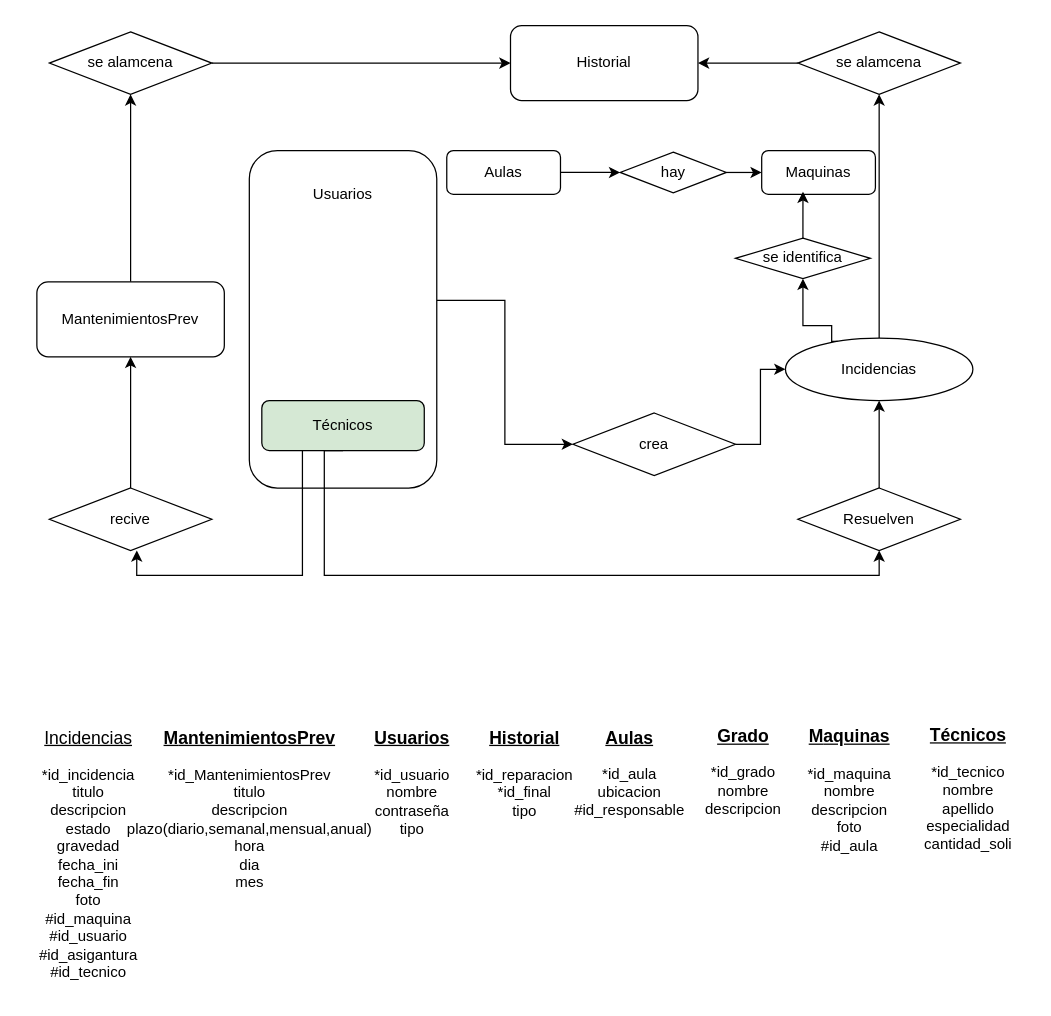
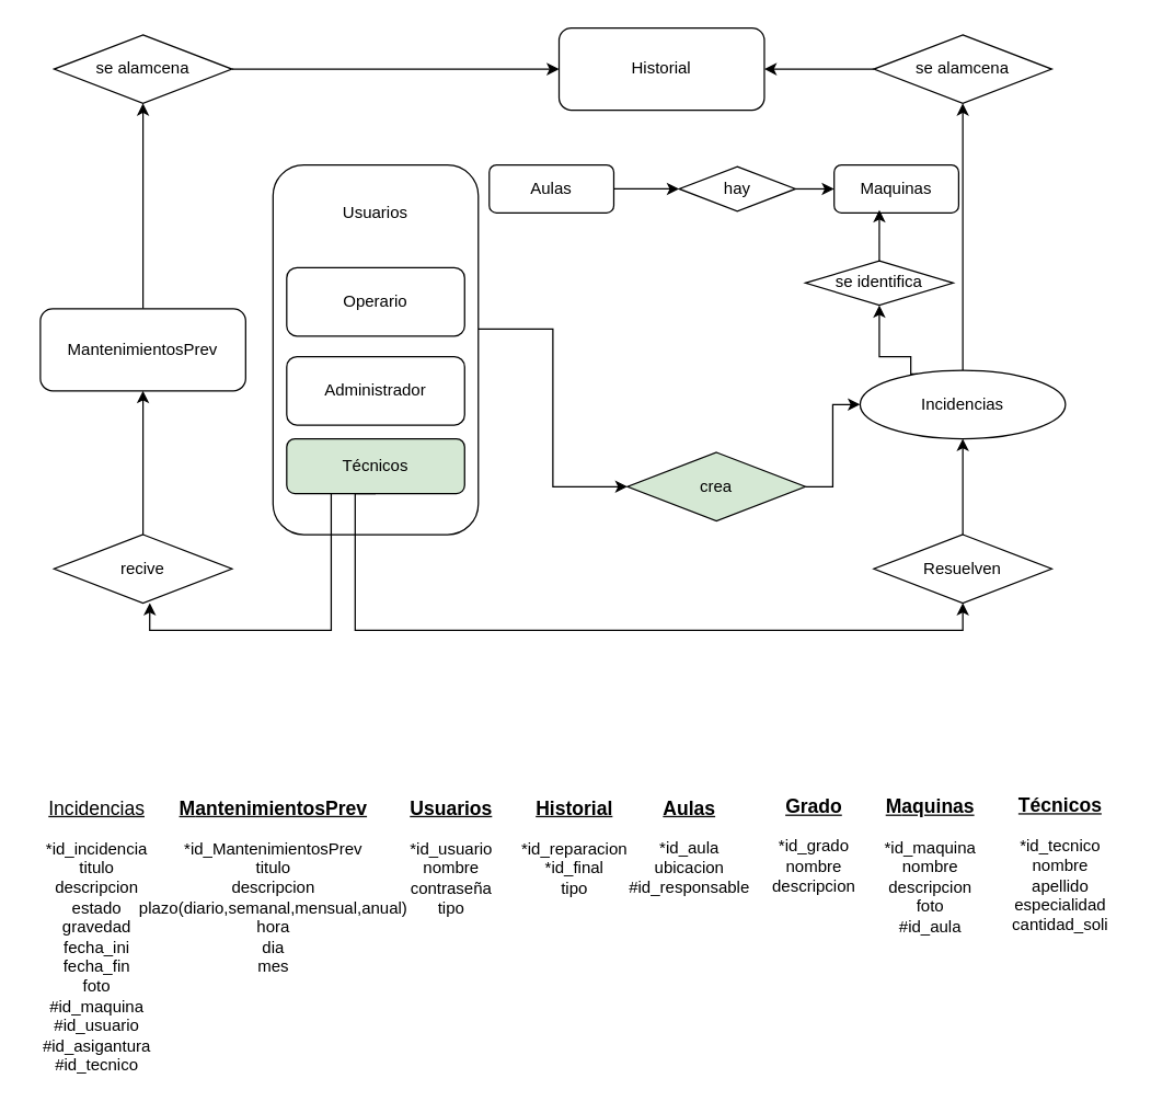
  <mxCell id="0" />
  <mxCell id="1" parent="0" />
  <mxCell id="2" style="edgeStyle=orthogonalEdgeStyle;rounded=0;orthogonalLoop=1;jettySize=auto;html=1;exitX=1;exitY=0.444;exitDx=0;exitDy=0;exitPerimeter=0;" parent="1" source="3" target="14" edge="1"><mxGeometry relative="1" as="geometry" /></mxCell>
  <mxCell id="3" value="&lt;div style=&quot;padding-top: 0px;&quot;&gt;&lt;span style=&quot;background-color: transparent; color: light-dark(rgb(0, 0, 0), rgb(255, 255, 255));&quot;&gt;Usuarios&lt;/span&gt;&lt;/div&gt;&lt;div style=&quot;padding-top: 0px;&quot;&gt;&lt;br&gt;&lt;/div&gt;&lt;div style=&quot;padding-top: 0px;&quot;&gt;&lt;span style=&quot;background-color: transparent; color: light-dark(rgb(0, 0, 0), rgb(255, 255, 255));&quot;&gt;&lt;br&gt;&lt;/span&gt;&lt;/div&gt;&lt;div style=&quot;padding-top: 0px;&quot;&gt;&lt;span style=&quot;background-color: transparent; color: light-dark(rgb(0, 0, 0), rgb(255, 255, 255));&quot;&gt;&lt;br&gt;&lt;/span&gt;&lt;/div&gt;&lt;div style=&quot;padding-top: 0px;&quot;&gt;&lt;span style=&quot;background-color: transparent; color: light-dark(rgb(0, 0, 0), rgb(255, 255, 255));&quot;&gt;&lt;br&gt;&lt;/span&gt;&lt;/div&gt;&lt;div style=&quot;padding-top: 0px;&quot;&gt;&lt;span style=&quot;background-color: transparent; color: light-dark(rgb(0, 0, 0), rgb(255, 255, 255));&quot;&gt;&lt;br&gt;&lt;/span&gt;&lt;/div&gt;&lt;div style=&quot;padding-top: 0px;&quot;&gt;&lt;span style=&quot;background-color: transparent; color: light-dark(rgb(0, 0, 0), rgb(255, 255, 255));&quot;&gt;&lt;br&gt;&lt;/span&gt;&lt;/div&gt;&lt;div style=&quot;padding-top: 0px;&quot;&gt;&lt;span style=&quot;background-color: transparent; color: light-dark(rgb(0, 0, 0), rgb(255, 255, 255));&quot;&gt;&lt;br&gt;&lt;/span&gt;&lt;/div&gt;&lt;div style=&quot;padding-top: 0px;&quot;&gt;&lt;span style=&quot;background-color: transparent; color: light-dark(rgb(0, 0, 0), rgb(255, 255, 255));&quot;&gt;&lt;br&gt;&lt;/span&gt;&lt;/div&gt;&lt;div style=&quot;padding-top: 0px;&quot;&gt;&lt;span style=&quot;background-color: transparent; color: light-dark(rgb(0, 0, 0), rgb(255, 255, 255));&quot;&gt;&lt;br&gt;&lt;/span&gt;&lt;/div&gt;&lt;div style=&quot;padding-top: 0px;&quot;&gt;&lt;span style=&quot;background-color: transparent; color: light-dark(rgb(0, 0, 0), rgb(255, 255, 255));&quot;&gt;&lt;br&gt;&lt;/span&gt;&lt;/div&gt;&lt;div style=&quot;padding-top: 0px;&quot;&gt;&lt;span style=&quot;background-color: transparent; color: light-dark(rgb(0, 0, 0), rgb(255, 255, 255));&quot;&gt;&lt;br&gt;&lt;/span&gt;&lt;/div&gt;&lt;div style=&quot;padding-top: 0px;&quot;&gt;&lt;span style=&quot;background-color: transparent; color: light-dark(rgb(0, 0, 0), rgb(255, 255, 255));&quot;&gt;&lt;br&gt;&lt;/span&gt;&lt;/div&gt;&lt;div style=&quot;padding-top: 0px;&quot;&gt;&lt;span style=&quot;background-color: transparent; color: light-dark(rgb(0, 0, 0), rgb(255, 255, 255));&quot;&gt;&lt;br&gt;&lt;/span&gt;&lt;/div&gt;&lt;div style=&quot;padding-top: 0px;&quot;&gt;&lt;span style=&quot;background-color: transparent; color: light-dark(rgb(0, 0, 0), rgb(255, 255, 255));&quot;&gt;&lt;br&gt;&lt;/span&gt;&lt;/div&gt;" style="rounded=1;whiteSpace=wrap;html=1;align=center;" parent="1" vertex="1"><mxGeometry x="199" y="120" width="150" height="270" as="geometry" /></mxCell>
  <mxCell id="4" style="edgeStyle=orthogonalEdgeStyle;rounded=0;orthogonalLoop=1;jettySize=auto;html=1;entryX=0.5;entryY=1;entryDx=0;entryDy=0;" parent="1" source="6" target="22" edge="1"><mxGeometry relative="1" as="geometry" /></mxCell>
  <mxCell id="5" style="edgeStyle=orthogonalEdgeStyle;rounded=0;orthogonalLoop=1;jettySize=auto;html=1;exitX=0.25;exitY=0;exitDx=0;exitDy=0;entryX=0.5;entryY=1;entryDx=0;entryDy=0;" parent="1" source="6" target="26" edge="1"><mxGeometry relative="1" as="geometry"><Array as="points"><mxPoint x="665" y="260" /><mxPoint x="642" y="260" /></Array></mxGeometry></mxCell>
  <mxCell id="6" value="I&lt;span style=&quot;background-color: transparent; color: light-dark(rgb(0, 0, 0), rgb(255, 255, 255));&quot;&gt;ncidencias&lt;/span&gt;" style="ellipse;whiteSpace=wrap;html=1;" parent="1" vertex="1"><mxGeometry x="628" y="270" width="150" height="50" as="geometry" /></mxCell>
  <mxCell id="7" style="edgeStyle=orthogonalEdgeStyle;rounded=0;orthogonalLoop=1;jettySize=auto;html=1;exitX=0.5;exitY=1;exitDx=0;exitDy=0;entryX=0.5;entryY=1;entryDx=0;entryDy=0;" edge="1" parent="1" source="8" target="16"><mxGeometry relative="1" as="geometry"><Array as="points"><mxPoint x="259" y="360" /><mxPoint x="259" y="460" /><mxPoint x="703" y="460" /></Array></mxGeometry></mxCell>
  <mxCell id="8" value="Técnicos" style="rounded=1;whiteSpace=wrap;html=1;fillColor=#d5e8d4;" parent="1" vertex="1"><mxGeometry x="209" y="320" width="130" height="40" as="geometry" /></mxCell>
  <mxCell id="9" style="edgeStyle=orthogonalEdgeStyle;rounded=0;orthogonalLoop=1;jettySize=auto;html=1;entryX=0.5;entryY=1;entryDx=0;entryDy=0;" parent="1" source="10" target="20" edge="1"><mxGeometry relative="1" as="geometry" /></mxCell>
  <mxCell id="10" value="M&lt;span style=&quot;background-color: transparent; color: light-dark(rgb(0, 0, 0), rgb(255, 255, 255));&quot;&gt;antenimientosPrev&lt;/span&gt;" style="rounded=1;whiteSpace=wrap;html=1;" parent="1" vertex="1"><mxGeometry x="29" y="225" width="150" height="60" as="geometry" /></mxCell>
  <mxCell id="11" value="Historial" style="rounded=1;whiteSpace=wrap;html=1;" parent="1" vertex="1"><mxGeometry x="408" y="20" width="150" height="60" as="geometry" /></mxCell>
+ <mxCell id="12" value="Operario" style="rounded=1;whiteSpace=wrap;html=1;" parent="1" vertex="1"><mxGeometry x="209" y="195" width="130" height="50" as="geometry" /></mxCell>
  <mxCell id="13" style="edgeStyle=orthogonalEdgeStyle;rounded=0;orthogonalLoop=1;jettySize=auto;html=1;entryX=0;entryY=0.5;entryDx=0;entryDy=0;" parent="1" source="14" target="6" edge="1"><mxGeometry relative="1" as="geometry" /></mxCell>
- <mxCell id="14" value="crea" style="rhombus;whiteSpace=wrap;html=1;" parent="1" vertex="1"><mxGeometry x="458" y="330" width="130" height="50" as="geometry" /></mxCell>
+ <mxCell id="14" value="crea" style="rhombus;whiteSpace=wrap;html=1;fillColor=#d5e8d4;" parent="1" vertex="1"><mxGeometry x="458" y="330" width="130" height="50" as="geometry" /></mxCell>
  <mxCell id="15" value="" style="edgeStyle=orthogonalEdgeStyle;rounded=0;orthogonalLoop=1;jettySize=auto;html=1;" parent="1" source="16" target="6" edge="1"><mxGeometry relative="1" as="geometry" /></mxCell>
  <mxCell id="16" value="Resuelven" style="rhombus;whiteSpace=wrap;html=1;" parent="1" vertex="1"><mxGeometry x="638" y="390" width="130" height="50" as="geometry" /></mxCell>
  <mxCell id="17" value="" style="edgeStyle=orthogonalEdgeStyle;rounded=0;orthogonalLoop=1;jettySize=auto;html=1;" parent="1" source="18" target="10" edge="1"><mxGeometry relative="1" as="geometry" /></mxCell>
  <mxCell id="18" value="recive" style="rhombus;whiteSpace=wrap;html=1;" parent="1" vertex="1"><mxGeometry x="39" y="390" width="130" height="50" as="geometry" /></mxCell>
  <mxCell id="19" style="edgeStyle=orthogonalEdgeStyle;rounded=0;orthogonalLoop=1;jettySize=auto;html=1;entryX=0;entryY=0.5;entryDx=0;entryDy=0;" parent="1" source="20" target="11" edge="1"><mxGeometry relative="1" as="geometry" /></mxCell>
  <mxCell id="20" value="se alamcena" style="rhombus;whiteSpace=wrap;html=1;" parent="1" vertex="1"><mxGeometry x="39" y="25" width="130" height="50" as="geometry" /></mxCell>
  <mxCell id="21" value="" style="edgeStyle=orthogonalEdgeStyle;rounded=0;orthogonalLoop=1;jettySize=auto;html=1;" parent="1" source="22" target="11" edge="1"><mxGeometry relative="1" as="geometry" /></mxCell>
  <mxCell id="22" value="se alamcena" style="rhombus;whiteSpace=wrap;html=1;" parent="1" vertex="1"><mxGeometry x="638" y="25" width="130" height="50" as="geometry" /></mxCell>
  <mxCell id="23" style="edgeStyle=orthogonalEdgeStyle;rounded=0;orthogonalLoop=1;jettySize=auto;html=1;entryX=0;entryY=0.5;entryDx=0;entryDy=0;" parent="1" source="24" target="28" edge="1"><mxGeometry relative="1" as="geometry" /></mxCell>
  <mxCell id="24" value="A&lt;span style=&quot;background-color: transparent; color: light-dark(rgb(0, 0, 0), rgb(255, 255, 255));&quot;&gt;ulas&lt;/span&gt;" style="rounded=1;whiteSpace=wrap;html=1;" parent="1" vertex="1"><mxGeometry x="357" y="120" width="91" height="35" as="geometry" /></mxCell>
  <mxCell id="25" value="M&lt;span style=&quot;background-color: transparent; color: light-dark(rgb(0, 0, 0), rgb(255, 255, 255));&quot;&gt;aquinas&lt;/span&gt;" style="rounded=1;whiteSpace=wrap;html=1;" parent="1" vertex="1"><mxGeometry x="609" y="120" width="91" height="35" as="geometry" /></mxCell>
  <mxCell id="26" value="se identifica" style="rhombus;whiteSpace=wrap;html=1;" parent="1" vertex="1"><mxGeometry x="588" y="190" width="108" height="32.5" as="geometry" /></mxCell>
  <mxCell id="27" style="edgeStyle=orthogonalEdgeStyle;rounded=0;orthogonalLoop=1;jettySize=auto;html=1;exitX=1;exitY=0.5;exitDx=0;exitDy=0;entryX=0;entryY=0.5;entryDx=0;entryDy=0;" parent="1" source="28" target="25" edge="1"><mxGeometry relative="1" as="geometry" /></mxCell>
  <mxCell id="28" value="hay" style="rhombus;whiteSpace=wrap;html=1;" parent="1" vertex="1"><mxGeometry x="495.75" y="121.25" width="85" height="32.5" as="geometry" /></mxCell>
  <mxCell id="29" style="edgeStyle=orthogonalEdgeStyle;rounded=0;orthogonalLoop=1;jettySize=auto;html=1;entryX=0.363;entryY=0.939;entryDx=0;entryDy=0;entryPerimeter=0;" parent="1" source="26" target="25" edge="1"><mxGeometry relative="1" as="geometry" /></mxCell>
  <mxCell id="30" value="&lt;h3&gt;&lt;u style=&quot;font-weight: normal;&quot;&gt;Incidencias&lt;/u&gt;&lt;/h3&gt;&lt;div&gt;*id_incidencia&lt;/div&gt;&lt;div&gt;titulo&lt;/div&gt;&lt;div&gt;descripcion&lt;/div&gt;&lt;div&gt;estado&lt;/div&gt;&lt;div&gt;gravedad&lt;/div&gt;&lt;div&gt;fecha_ini&lt;/div&gt;&lt;div&gt;fecha_fin&lt;/div&gt;&lt;div&gt;foto&lt;/div&gt;&lt;div&gt;#id_maquina&lt;/div&gt;&lt;div&gt;#id_usuario&lt;/div&gt;&lt;div&gt;#id_asigantura&lt;/div&gt;&lt;div&gt;#id_tecnico&lt;/div&gt;" style="text;html=1;align=center;verticalAlign=middle;resizable=0;points=[];autosize=1;strokeColor=none;fillColor=none;" parent="1" vertex="1"><mxGeometry x="20" y="561" width="100" height="230" as="geometry" /></mxCell>
  <mxCell id="31" value="&lt;h3&gt;&lt;b&gt;&lt;u&gt;&lt;span style=&quot;text-wrap-mode: wrap;&quot;&gt;M&lt;/span&gt;&lt;span style=&quot;color: light-dark(rgb(0, 0, 0), rgb(255, 255, 255)); text-wrap-mode: wrap; background-color: transparent;&quot;&gt;antenimientosPrev&lt;/span&gt;&lt;/u&gt;&lt;/b&gt;&lt;/h3&gt;&lt;div&gt;&lt;span style=&quot;text-wrap-mode: wrap;&quot;&gt;*id_&lt;/span&gt;&lt;span style=&quot;background-color: transparent; color: light-dark(rgb(0, 0, 0), rgb(255, 255, 255)); text-wrap-mode: wrap;&quot;&gt;M&lt;/span&gt;&lt;span style=&quot;background-color: transparent; color: light-dark(rgb(0, 0, 0), rgb(255, 255, 255)); text-wrap-mode: wrap;&quot;&gt;antenimientosPrev&lt;/span&gt;&lt;/div&gt;&lt;div&gt;&lt;span style=&quot;text-wrap-mode: wrap;&quot;&gt;titulo&lt;/span&gt;&lt;/div&gt;&lt;div&gt;&lt;span style=&quot;text-wrap-mode: wrap;&quot;&gt;descripcion&lt;/span&gt;&lt;/div&gt;&lt;div&gt;&lt;span style=&quot;text-wrap-mode: wrap;&quot;&gt;plazo(diario,semanal,mensual,anual)&lt;/span&gt;&lt;/div&gt;&lt;div&gt;&lt;span style=&quot;text-wrap-mode: wrap;&quot;&gt;hora&lt;/span&gt;&lt;/div&gt;&lt;div&gt;&lt;span style=&quot;text-wrap-mode: wrap;&quot;&gt;dia&lt;/span&gt;&lt;/div&gt;&lt;div&gt;&lt;span style=&quot;text-wrap-mode: wrap;&quot;&gt;mes&lt;/span&gt;&lt;/div&gt;" style="text;html=1;align=center;verticalAlign=middle;resizable=0;points=[];autosize=1;strokeColor=none;fillColor=none;" parent="1" vertex="1"><mxGeometry x="89" y="560" width="220" height="160" as="geometry" /></mxCell>
  <mxCell id="32" value="&lt;h3 style=&quot;text-wrap-mode: wrap; padding-top: 0px;&quot;&gt;&lt;span style=&quot;background-color: transparent; color: light-dark(rgb(0, 0, 0), rgb(255, 255, 255));&quot;&gt;&lt;b&gt;&lt;u&gt;Usuarios&lt;/u&gt;&lt;/b&gt;&lt;/span&gt;&lt;/h3&gt;&lt;div style=&quot;text-wrap-mode: wrap; padding-top: 0px;&quot;&gt;*id_usuario&lt;/div&gt;&lt;div style=&quot;text-wrap-mode: wrap; padding-top: 0px;&quot;&gt;nombre&lt;/div&gt;&lt;div style=&quot;text-wrap-mode: wrap; padding-top: 0px;&quot;&gt;contraseña&lt;/div&gt;&lt;div style=&quot;text-wrap-mode: wrap; padding-top: 0px;&quot;&gt;tipo&lt;/div&gt;&lt;div style=&quot;text-wrap-mode: wrap; padding-top: 0px;&quot;&gt;&lt;br&gt;&lt;/div&gt;" style="text;html=1;align=center;verticalAlign=middle;resizable=0;points=[];autosize=1;strokeColor=none;fillColor=none;" parent="1" vertex="1"><mxGeometry x="289" y="561" width="80" height="130" as="geometry" /></mxCell>
  <mxCell id="33" value="&lt;h3&gt;&lt;span style=&quot;text-wrap-mode: wrap;&quot;&gt;&lt;u&gt;Historial&lt;/u&gt;&lt;/span&gt;&lt;/h3&gt;&lt;div&gt;&lt;span style=&quot;text-wrap-mode: wrap;&quot;&gt;*id_reparacion&lt;/span&gt;&lt;/div&gt;&lt;div&gt;&lt;span style=&quot;text-wrap-mode: wrap;&quot;&gt;*id_final&lt;/span&gt;&lt;/div&gt;&lt;div&gt;tipo&lt;/div&gt;&lt;div&gt;&lt;span style=&quot;text-wrap-mode: wrap;&quot;&gt;&lt;br&gt;&lt;/span&gt;&lt;/div&gt;&lt;div&gt;&lt;span style=&quot;text-wrap-mode: wrap;&quot;&gt;&lt;br&gt;&lt;/span&gt;&lt;/div&gt;" style="text;html=1;align=center;verticalAlign=middle;resizable=0;points=[];autosize=1;strokeColor=none;fillColor=none;" parent="1" vertex="1"><mxGeometry x="369" y="561" width="100" height="130" as="geometry" /></mxCell>
  <mxCell id="34" value="&lt;h3&gt;&lt;b&gt;&lt;u&gt;&lt;span style=&quot;text-wrap-mode: wrap;&quot;&gt;A&lt;/span&gt;&lt;span style=&quot;color: light-dark(rgb(0, 0, 0), rgb(255, 255, 255)); text-wrap-mode: wrap; background-color: transparent;&quot;&gt;ulas&lt;/span&gt;&lt;/u&gt;&lt;/b&gt;&lt;/h3&gt;&lt;div&gt;&lt;span style=&quot;color: light-dark(rgb(0, 0, 0), rgb(255, 255, 255)); text-wrap-mode: wrap; background-color: transparent;&quot;&gt;*id_aula&lt;/span&gt;&lt;/div&gt;&lt;div&gt;&lt;span style=&quot;color: light-dark(rgb(0, 0, 0), rgb(255, 255, 255)); text-wrap-mode: wrap; background-color: transparent;&quot;&gt;ubicacion&lt;/span&gt;&lt;/div&gt;&lt;div&gt;&lt;span style=&quot;text-wrap-mode: wrap;&quot;&gt;#id_responsable&lt;/span&gt;&lt;/div&gt;" style="text;html=1;align=center;verticalAlign=middle;resizable=0;points=[];autosize=1;strokeColor=none;fillColor=none;" parent="1" vertex="1"><mxGeometry x="448" y="561" width="110" height="100" as="geometry" /></mxCell>
  <mxCell id="35" value="&lt;h3&gt;&lt;span style=&quot;text-wrap-mode: wrap;&quot;&gt;&lt;b&gt;&lt;u&gt;Grado&lt;/u&gt;&lt;/b&gt;&lt;/span&gt;&lt;/h3&gt;&lt;div&gt;&lt;span style=&quot;text-wrap-mode: wrap;&quot;&gt;*id_grado&lt;/span&gt;&lt;/div&gt;&lt;div&gt;&lt;span style=&quot;text-wrap-mode: wrap;&quot;&gt;nombre&lt;/span&gt;&lt;/div&gt;&lt;div&gt;&lt;span style=&quot;text-wrap-mode: wrap;&quot;&gt;descripcion&lt;/span&gt;&lt;/div&gt;" style="text;html=1;align=center;verticalAlign=middle;resizable=0;points=[];autosize=1;strokeColor=none;fillColor=none;" parent="1" vertex="1"><mxGeometry x="554" y="560" width="80" height="100" as="geometry" /></mxCell>
  <mxCell id="36" value="&lt;h3&gt;&lt;b&gt;&lt;u&gt;&lt;span style=&quot;text-wrap-mode: wrap;&quot;&gt;M&lt;/span&gt;&lt;span style=&quot;color: light-dark(rgb(0, 0, 0), rgb(255, 255, 255)); text-wrap-mode: wrap; background-color: transparent;&quot;&gt;aquinas&lt;/span&gt;&lt;/u&gt;&lt;/b&gt;&lt;/h3&gt;&lt;div&gt;&lt;span style=&quot;color: light-dark(rgb(0, 0, 0), rgb(255, 255, 255)); text-wrap-mode: wrap; background-color: transparent;&quot;&gt;*id_maquina&lt;/span&gt;&lt;/div&gt;&lt;div&gt;&lt;span style=&quot;color: light-dark(rgb(0, 0, 0), rgb(255, 255, 255)); text-wrap-mode: wrap; background-color: transparent;&quot;&gt;nombre&lt;/span&gt;&lt;/div&gt;&lt;div&gt;&lt;span style=&quot;color: light-dark(rgb(0, 0, 0), rgb(255, 255, 255)); text-wrap-mode: wrap; background-color: transparent;&quot;&gt;descripcion&lt;/span&gt;&lt;/div&gt;&lt;div&gt;&lt;span style=&quot;color: light-dark(rgb(0, 0, 0), rgb(255, 255, 255)); text-wrap-mode: wrap; background-color: transparent;&quot;&gt;foto&lt;/span&gt;&lt;/div&gt;&lt;div&gt;&lt;span style=&quot;color: light-dark(rgb(0, 0, 0), rgb(255, 255, 255)); text-wrap-mode: wrap; background-color: transparent;&quot;&gt;#id_aula&lt;/span&gt;&lt;/div&gt;" style="text;html=1;align=center;verticalAlign=middle;resizable=0;points=[];autosize=1;strokeColor=none;fillColor=none;" parent="1" vertex="1"><mxGeometry x="634" y="560" width="90" height="130" as="geometry" /></mxCell>
  <mxCell id="37" value="&lt;h3&gt;&lt;span style=&quot;text-wrap-mode: wrap;&quot;&gt;&lt;b&gt;&lt;u&gt;Técnicos&lt;/u&gt;&lt;/b&gt;&lt;/span&gt;&lt;/h3&gt;&lt;div&gt;&lt;span style=&quot;text-wrap-mode: wrap;&quot;&gt;*id_tecnico&lt;/span&gt;&lt;/div&gt;&lt;div&gt;&lt;span style=&quot;text-wrap-mode: wrap;&quot;&gt;nombre&lt;/span&gt;&lt;/div&gt;&lt;div&gt;&lt;span style=&quot;text-wrap-mode: wrap;&quot;&gt;apellido&lt;/span&gt;&lt;/div&gt;&lt;div&gt;&lt;span style=&quot;text-wrap-mode: wrap;&quot;&gt;especialidad&lt;/span&gt;&lt;/div&gt;&lt;div&gt;&lt;span style=&quot;text-wrap-mode: wrap;&quot;&gt;cantidad_soli&lt;/span&gt;&lt;/div&gt;&lt;div&gt;&lt;span style=&quot;text-wrap-mode: wrap;&quot;&gt;&lt;br&gt;&lt;/span&gt;&lt;/div&gt;" style="text;html=1;align=center;verticalAlign=middle;resizable=0;points=[];autosize=1;strokeColor=none;fillColor=none;" parent="1" vertex="1"><mxGeometry x="729" y="561" width="90" height="140" as="geometry" /></mxCell>
+ <mxCell id="38" value="Administrador" style="rounded=1;whiteSpace=wrap;html=1;" vertex="1" parent="1"><mxGeometry x="209" y="260" width="130" height="50" as="geometry" /></mxCell>
  <mxCell id="39" style="edgeStyle=orthogonalEdgeStyle;rounded=0;orthogonalLoop=1;jettySize=auto;html=1;exitX=0.25;exitY=1;exitDx=0;exitDy=0;entryX=0.538;entryY=1;entryDx=0;entryDy=0;entryPerimeter=0;" edge="1" parent="1" source="8" target="18"><mxGeometry relative="1" as="geometry" /></mxCell>
